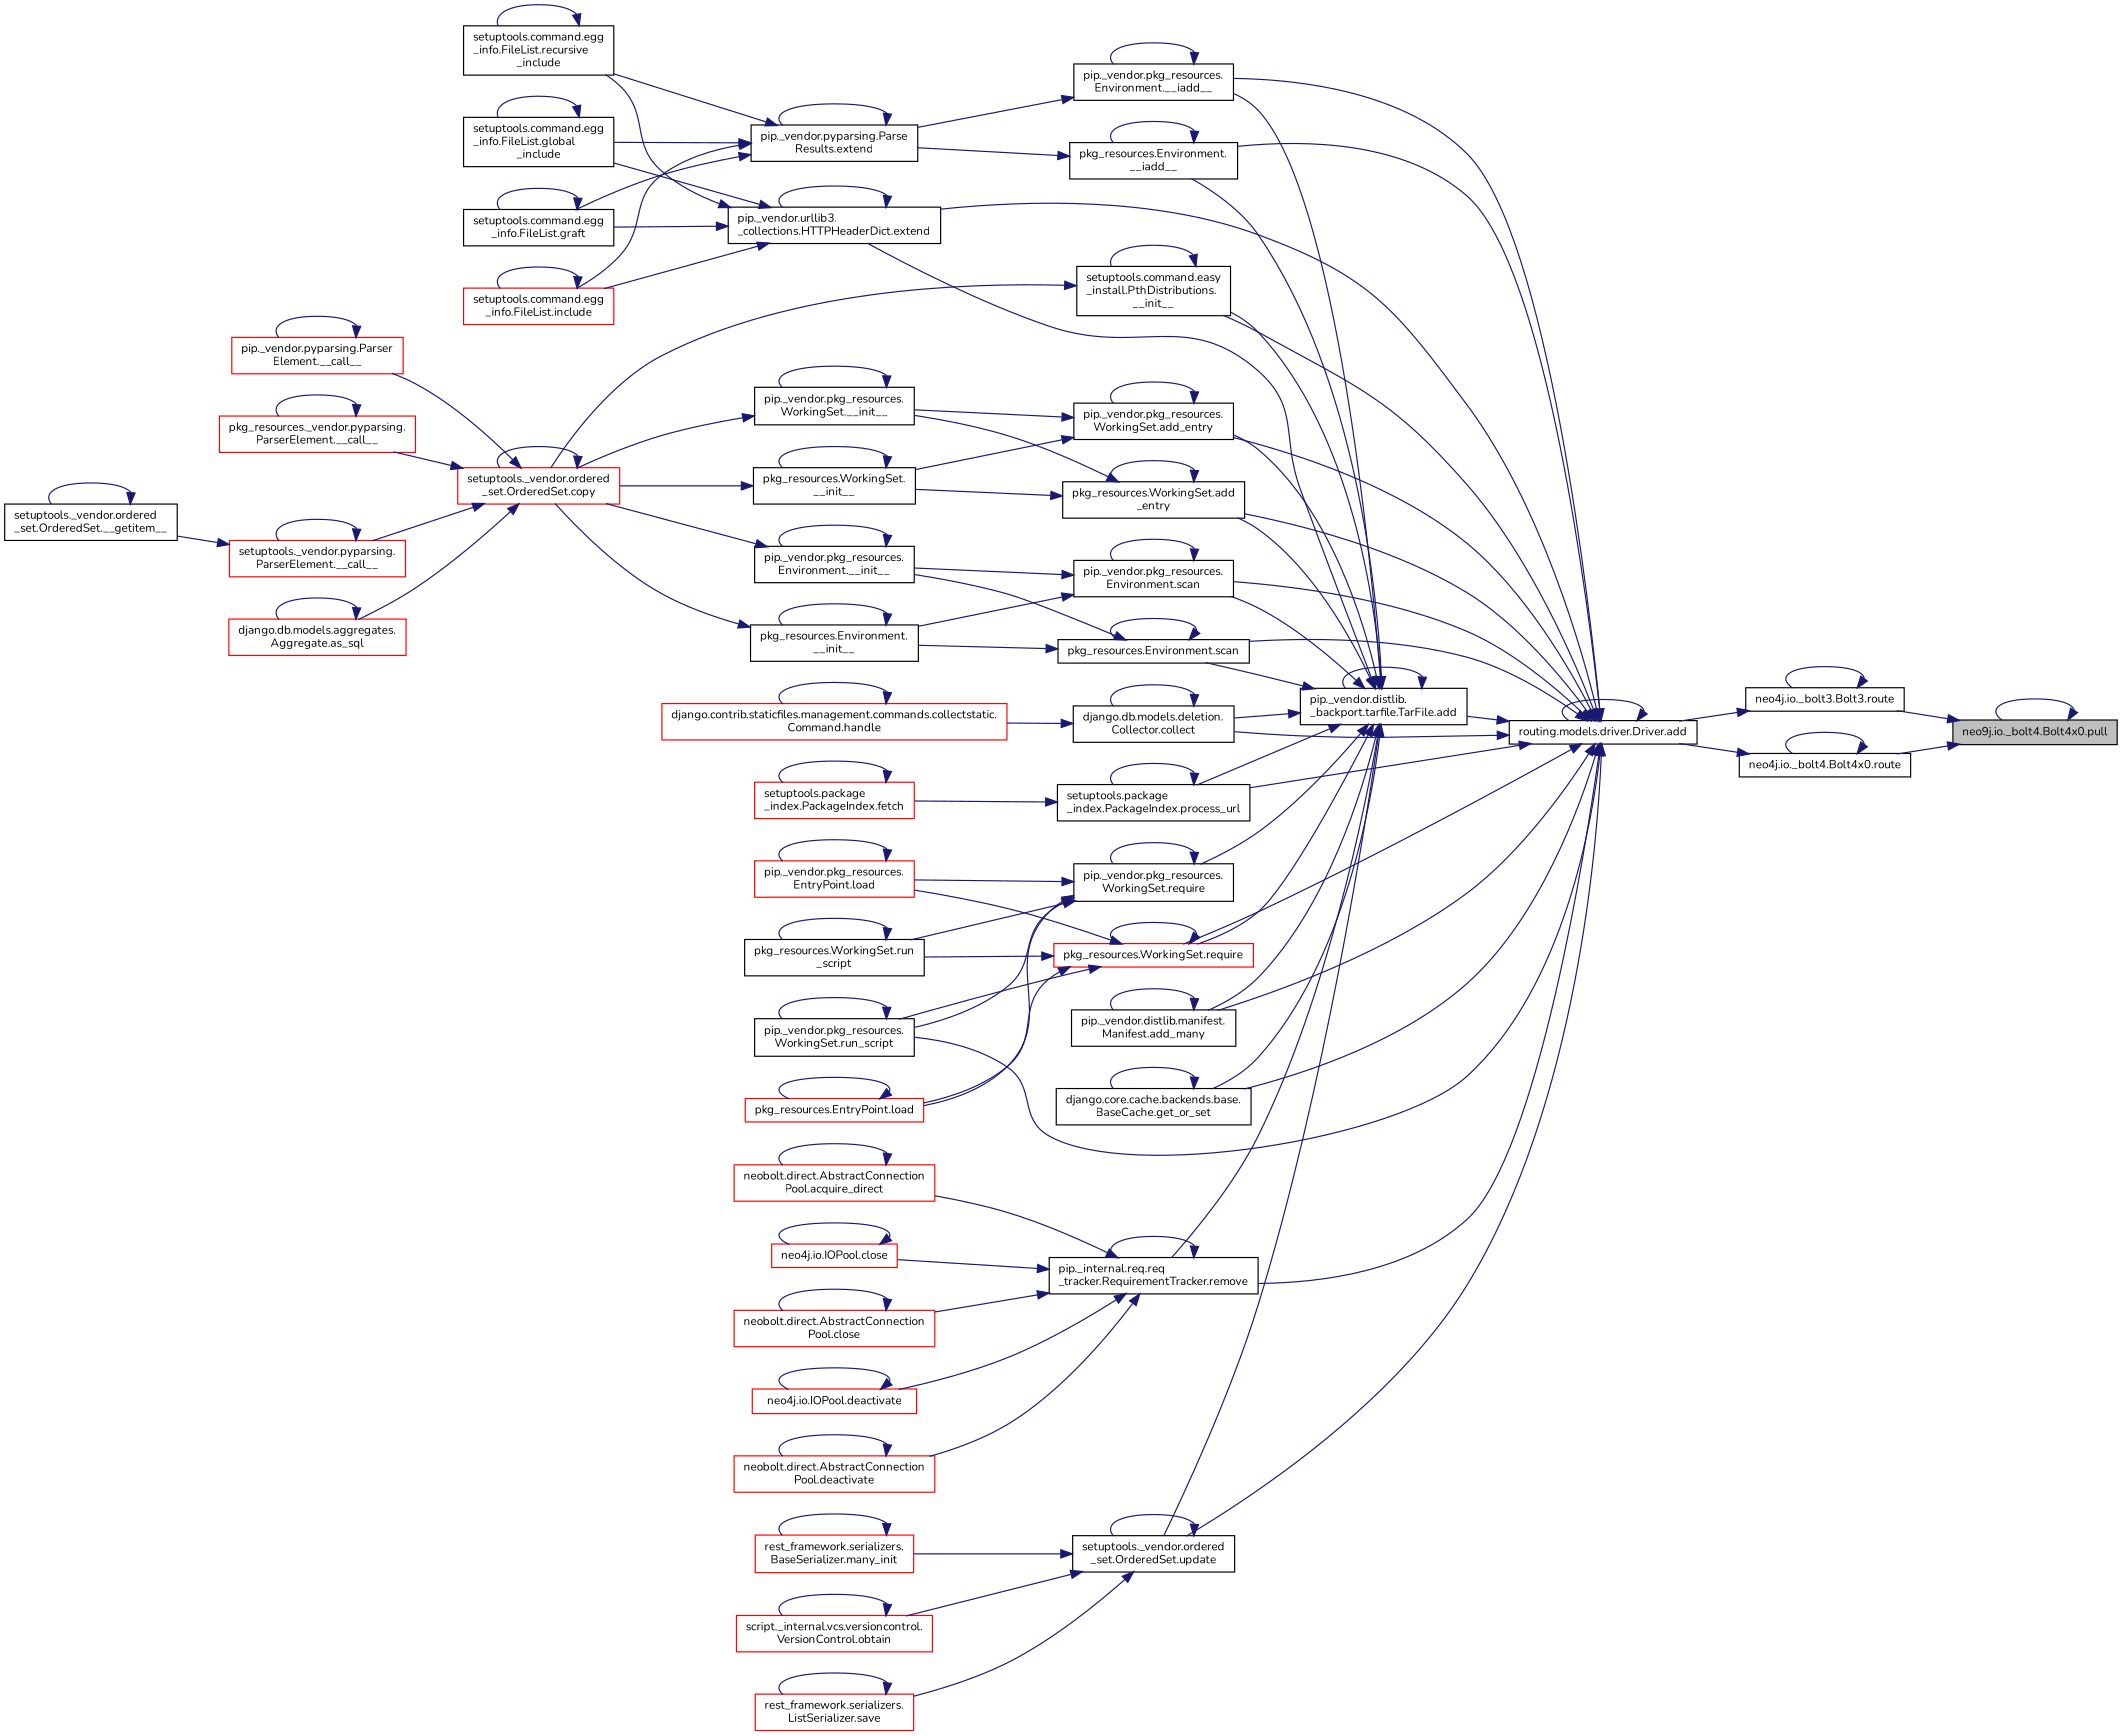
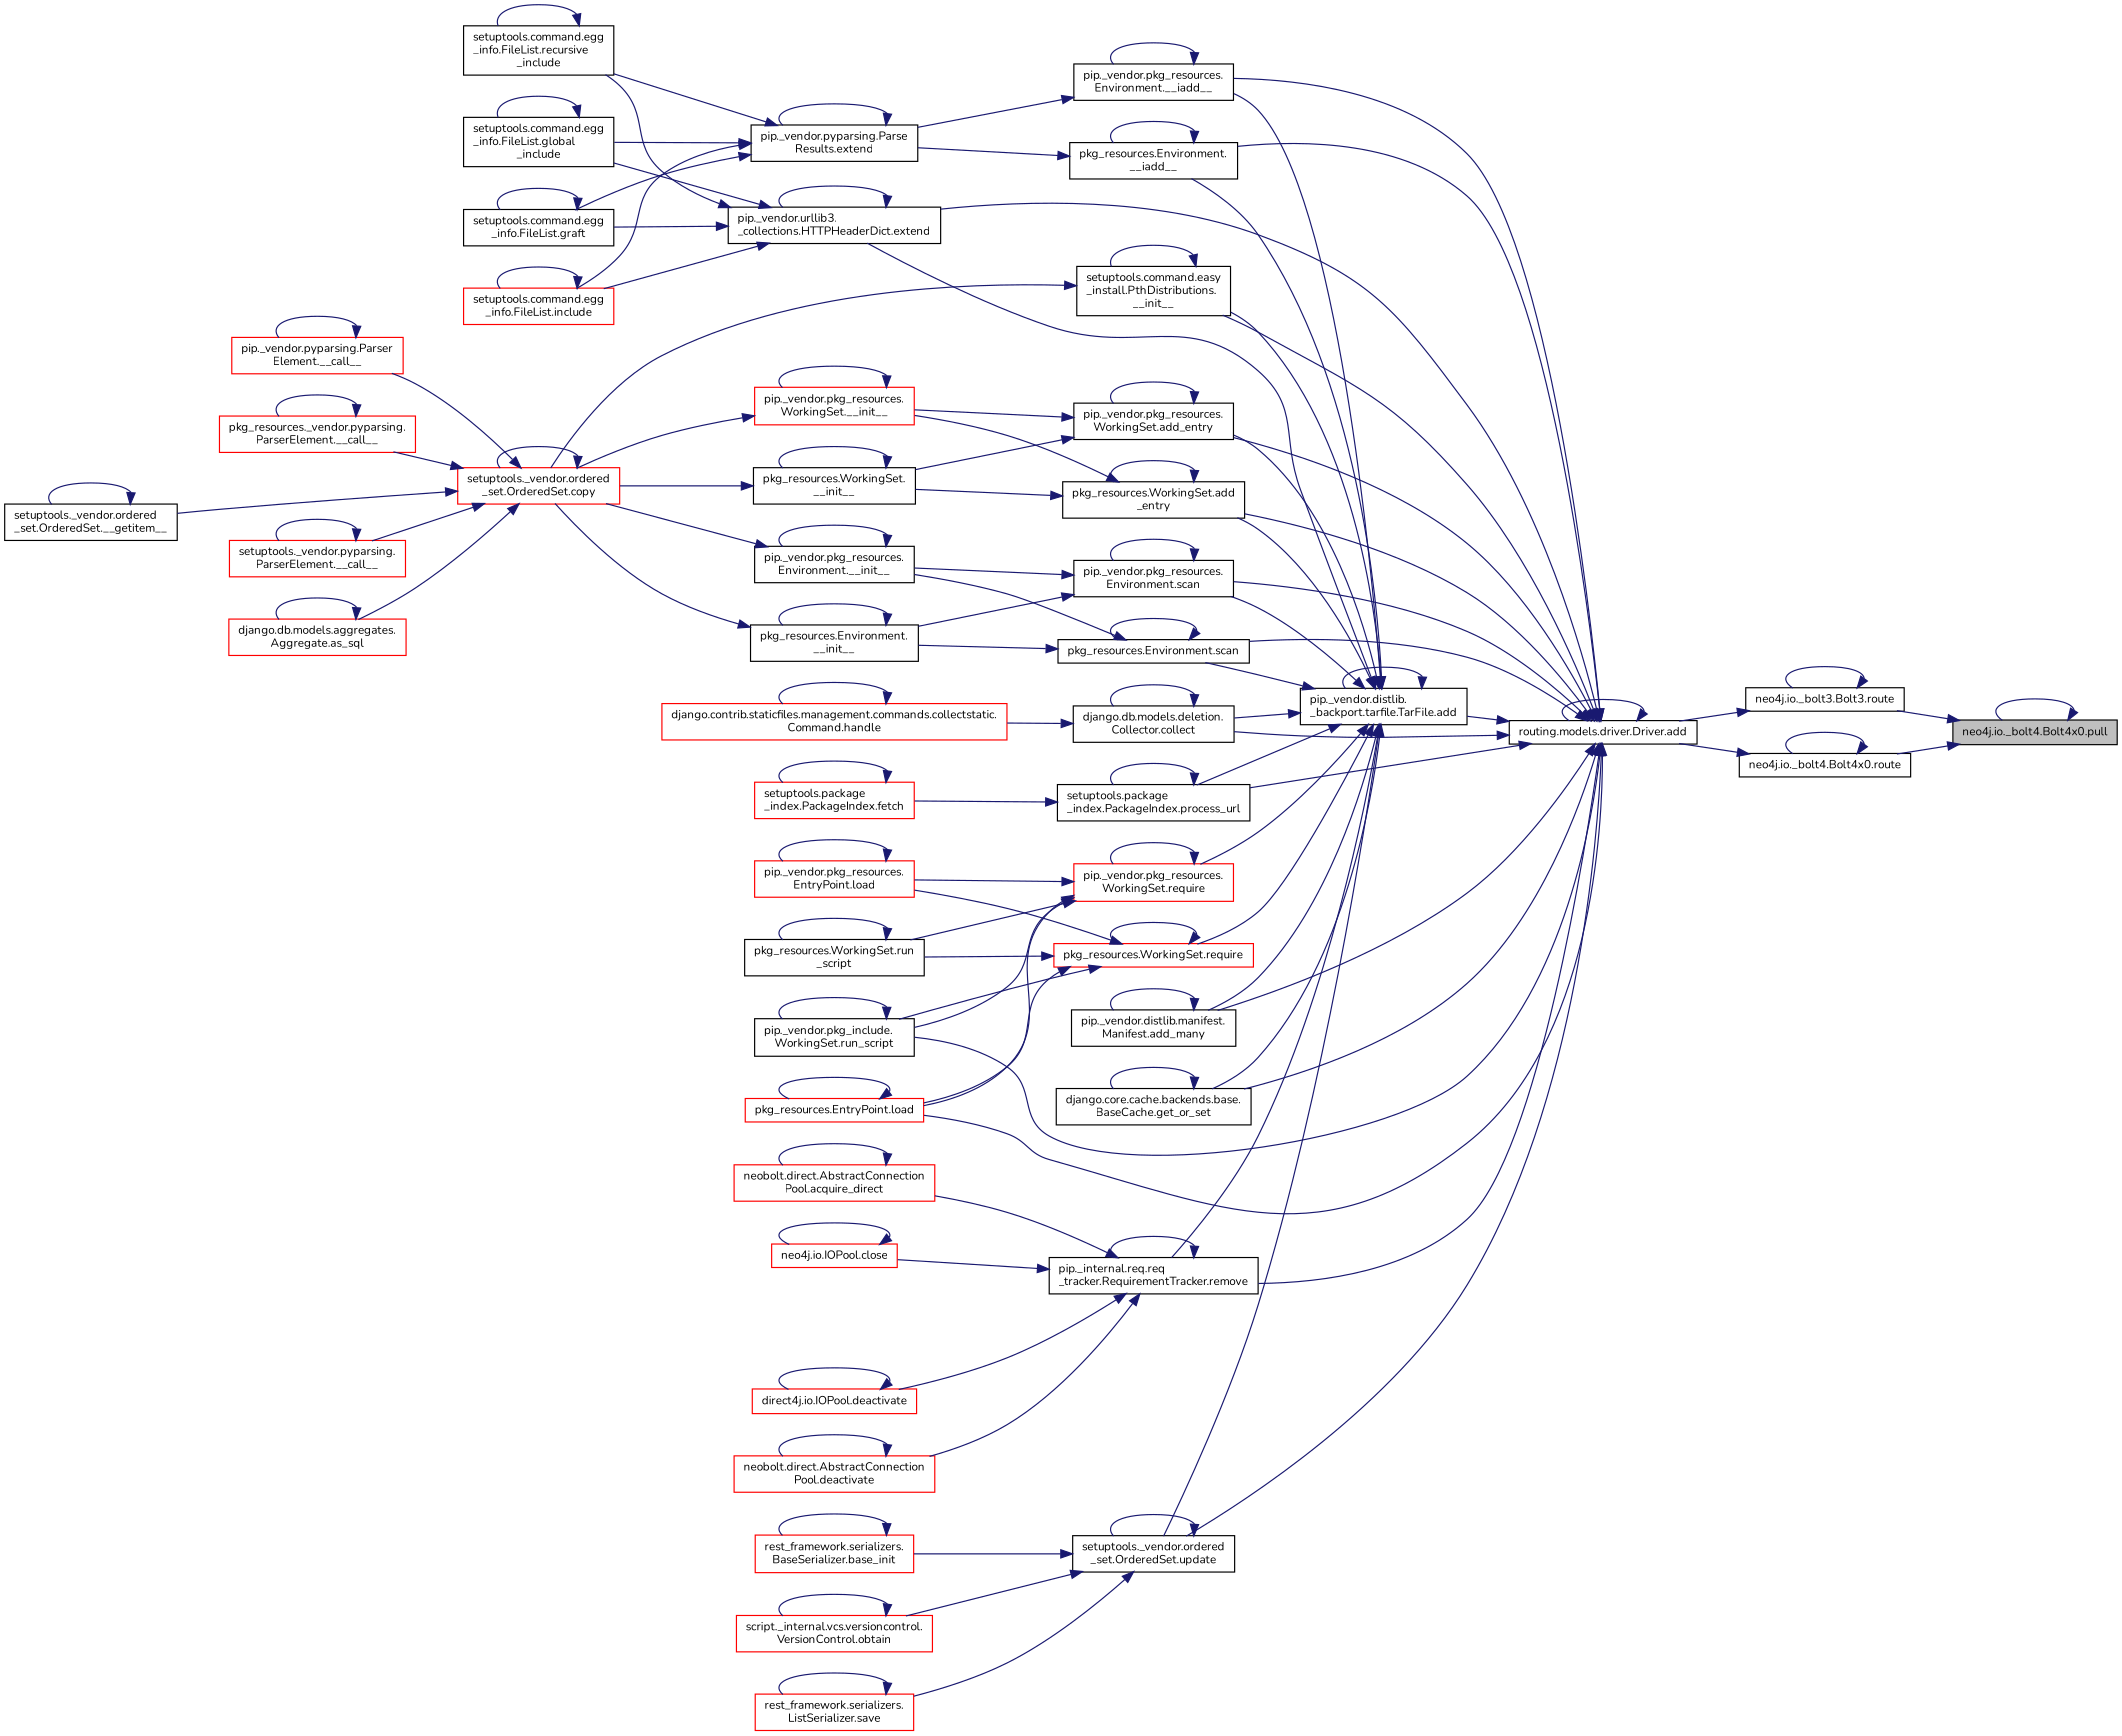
  digraph {
    fontname=Nunito
    rankdir=RL
    node [color=black fillcolor=white fontname=Nunito fontsize=10 shape=record style=filled]
    edge [color=midnightblue dir=back fontname=Nunito fontsize=10 labelfontname=Helvetica labelfontsize=10 style=solid]
-   n1 [fillcolor=grey75 fontcolor=black height=0.2 label="neo9j.io._bolt4.Bolt4x0.pull" width=0.4]
+   n1 [fillcolor=grey75 fontcolor=black height=0.2 label="neo4j.io._bolt4.Bolt4x0.pull" width=0.4]
    n2 [height=0.2 label="neo4j.io._bolt3.Bolt3.route" width=0.4]
    n3 [height=0.2 label="neo4j.io._bolt4.Bolt4x0.route" width=0.4]
    n4 [height=0.2 label="routing.models.driver.Driver.add" width=0.4]
    n5 [height=0.2 label="pip._vendor.pkg_resources.\lEnvironment.__iadd__" width=0.4]
    n6 [height=0.2 label="pkg_resources.Environment.\l__iadd__" width=0.4]
    n7 [height=0.2 label="setuptools.command.easy\l_install.PthDistributions.\l__init__" width=0.4]
    n8 [height=0.2 label="pip._vendor.distlib.\l_backport.tarfile.TarFile.add" width=0.4]
    n9 [height=0.2 label="pip._vendor.pkg_resources.\lWorkingSet.add_entry" width=0.4]
    n10 [height=0.2 label="pkg_resources.WorkingSet.add\l_entry" width=0.4]
    n11 [height=0.2 label="pip._vendor.distlib.manifest.\lManifest.add_many" width=0.4]
    n12 [height=0.2 label="django.db.models.deletion.\lCollector.collect" width=0.4]
    n13 [height=0.2 label="pip._vendor.urllib3.\l_collections.HTTPHeaderDict.extend" width=0.4]
    n14 [height=0.2 label="django.core.cache.backends.base.\lBaseCache.get_or_set" width=0.4]
    n15 [height=0.2 label="setuptools.package\l_index.PackageIndex.process_url" width=0.4]
    n16 [height=0.2 label="pip._internal.req.req\l_tracker.RequirementTracker.remove" width=0.4]
    n17 [color=red height=0.2 label="pkg_resources.WorkingSet.require" width=0.4]
    n18 [height=0.2 label="pip._vendor.pkg_resources.\lEnvironment.scan" width=0.4]
    n19 [height=0.2 label="pkg_resources.Environment.scan" width=0.4]
    n20 [height=0.2 label="setuptools._vendor.ordered\l_set.OrderedSet.update" width=0.4]
-   n21 [height=0.2 label="pip._vendor.pkg_resources.\lWorkingSet.run_script" width=0.4]
+   n21 [height=0.2 label="pip._vendor.pkg_include.\lWorkingSet.run_script" width=0.4]
    n22 [height=0.2 label="pip._vendor.pyparsing.Parse\lResults.extend" width=0.4]
    n23 [color=red height=0.2 label="setuptools._vendor.ordered\l_set.OrderedSet.copy" width=0.4]
-   n24 [height=0.2 label="pip._vendor.pkg_resources.\lWorkingSet.require" width=0.4]
-   n25 [height=0.2 label="pip._vendor.pkg_resources.\lWorkingSet.__init__" width=0.4]
+   n24 [color=red height=0.2 label="pip._vendor.pkg_resources.\lWorkingSet.require" width=0.4]
+   n25 [color=red height=0.2 label="pip._vendor.pkg_resources.\lWorkingSet.__init__" width=0.4]
    n26 [height=0.2 label="pkg_resources.WorkingSet.\l__init__" width=0.4]
    n27 [color=red height=0.2 label="django.contrib.staticfiles.management.commands.collectstatic.\lCommand.handle" width=0.4]
    n28 [height=0.2 label="setuptools.command.egg\l_info.FileList.global\l_include" width=0.4]
    n29 [height=0.2 label="setuptools.command.egg\l_info.FileList.graft" width=0.4]
    n30 [color=red height=0.2 label="setuptools.command.egg\l_info.FileList.include" width=0.4]
    n31 [height=0.2 label="setuptools.command.egg\l_info.FileList.recursive\l_include" width=0.4]
    n32 [color=red height=0.2 label="setuptools.package\l_index.PackageIndex.fetch" width=0.4]
    n33 [color=red height=0.2 label="neobolt.direct.AbstractConnection\lPool.acquire_direct" width=0.4]
    n34 [color=red height=0.2 label="neo4j.io.IOPool.close" width=0.4]
-   n35 [color=red height=0.2 label="neobolt.direct.AbstractConnection\lPool.close" width=0.4]
-   n36 [color=red height=0.2 label="neo4j.io.IOPool.deactivate" width=0.4]
+   n36 [color=red height=0.2 label="direct4j.io.IOPool.deactivate" width=0.4]
    n37 [color=red height=0.2 label="neobolt.direct.AbstractConnection\lPool.deactivate" width=0.4]
    n38 [color=red height=0.2 label="pip._vendor.pkg_resources.\lEntryPoint.load" width=0.4]
    n39 [color=red height=0.2 label="pkg_resources.EntryPoint.load" width=0.4]
    n40 [height=0.2 label="pkg_resources.WorkingSet.run\l_script" width=0.4]
    n41 [height=0.2 label="pip._vendor.pkg_resources.\lEnvironment.__init__" width=0.4]
    n42 [height=0.2 label="pkg_resources.Environment.\l__init__" width=0.4]
-   n43 [color=red height=0.2 label="rest_framework.serializers.\lBaseSerializer.many_init" width=0.4]
+   n43 [color=red height=0.2 label="rest_framework.serializers.\lBaseSerializer.base_init" width=0.4]
    n44 [color=red height=0.2 label="script._internal.vcs.versioncontrol.\lVersionControl.obtain" width=0.4]
    n45 [color=red height=0.2 label="rest_framework.serializers.\lListSerializer.save" width=0.4]
    n46 [color=red height=0.2 label="pip._vendor.pyparsing.Parser\lElement.__call__" width=0.4]
    n47 [color=red height=0.2 label="pkg_resources._vendor.pyparsing.\lParserElement.__call__" width=0.4]
    n48 [color=red height=0.2 label="setuptools._vendor.pyparsing.\lParserElement.__call__" width=0.4]
    n49 [height=0.2 label="setuptools._vendor.ordered\l_set.OrderedSet.__getitem__" width=0.4]
    n50 [color=red height=0.2 label="django.db.models.aggregates.\lAggregate.as_sql" width=0.4]
    n1 -> n1
    n1 -> n2
    n1 -> n3
    n2 -> n2
    n2 -> n4
    n3 -> n3
    n3 -> n4
    n4 -> n4
    n4 -> n5
    n4 -> n6
    n4 -> n7
    n4 -> n8
    n4 -> n9
    n4 -> n10
    n4 -> n11
    n4 -> n12
    n4 -> n13
    n4 -> n14
    n4 -> n15
    n4 -> n16
-   n4 -> n17
+   n4 -> n39
    n4 -> n18
    n4 -> n19
    n4 -> n20
    n4 -> n21
    n5 -> n5
    n5 -> n22
    n6 -> n6
    n6 -> n22
    n7 -> n7
    n7 -> n23
    n8 -> n5
    n8 -> n6
    n8 -> n7
    n8 -> n8
    n8 -> n9
    n8 -> n10
    n8 -> n11
    n8 -> n12
    n8 -> n13
    n8 -> n14
    n8 -> n15
    n8 -> n16
    n8 -> n17
    n8 -> n18
    n8 -> n19
    n8 -> n20
    n8 -> n24
    n9 -> n9
    n9 -> n25
    n9 -> n26
    n10 -> n10
    n10 -> n25
    n10 -> n26
    n11 -> n11
    n12 -> n12
    n12 -> n27
    n13 -> n13
    n13 -> n28
    n13 -> n29
    n13 -> n30
    n13 -> n31
    n14 -> n14
    n15 -> n15
    n15 -> n32
    n16 -> n16
    n16 -> n33
    n16 -> n34
-   n16 -> n35
    n16 -> n36
    n16 -> n37
    n17 -> n17
    n17 -> n21
    n17 -> n38
    n17 -> n39
    n17 -> n40
    n18 -> n18
    n18 -> n41
    n18 -> n42
    n19 -> n19
    n19 -> n41
    n19 -> n42
    n20 -> n20
    n20 -> n43
    n20 -> n44
    n20 -> n45
    n21 -> n21
    n22 -> n22
    n22 -> n28
    n22 -> n29
    n22 -> n30
    n22 -> n31
    n23 -> n23
    n23 -> n46
    n23 -> n47
    n23 -> n48
-   n48 -> n49
+   n23 -> n49
    n23 -> n50
    n24 -> n21
    n24 -> n24
    n24 -> n38
    n24 -> n39
    n24 -> n40
    n25 -> n23
    n25 -> n25
    n26 -> n23
    n26 -> n26
    n27 -> n27
    n28 -> n28
    n29 -> n29
    n30 -> n30
    n31 -> n31
    n32 -> n32
    n33 -> n33
    n34 -> n34
-   n35 -> n35
    n36 -> n36
    n37 -> n37
    n38 -> n38
    n39 -> n39
    n40 -> n40
    n41 -> n23
    n41 -> n41
    n42 -> n23
    n42 -> n42
    n43 -> n43
    n44 -> n44
    n45 -> n45
    n46 -> n46
    n47 -> n47
    n48 -> n48
    n49 -> n49
    n50 -> n50
  }
